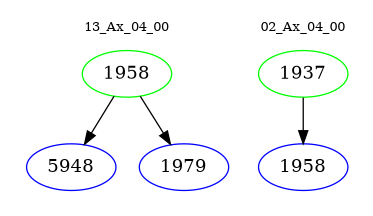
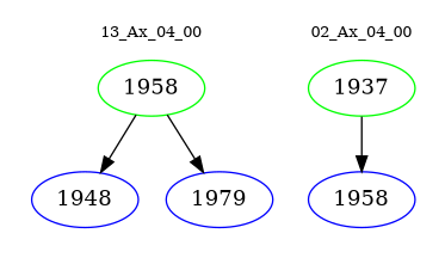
  digraph {
    node [color=blue]
    edge [color=black]
    n1 [color=green label=1958]
-   n2 [label=5948]
+   n2 [label=1948]
    n3 [label=1979]
    n4 [color=green label=1937]
    n5 [label=1958]
    subgraph cluster_1 {
      color=white
      fontsize=10
      label="13_Ax_04_00"
      n1
      n2
      n3
    }
    subgraph cluster_2 {
      color=white
      fontsize=10
      label="02_Ax_04_00"
      n4
      n5
    }
    n1 -> n2
    n1 -> n3
    n4 -> n5
  }
